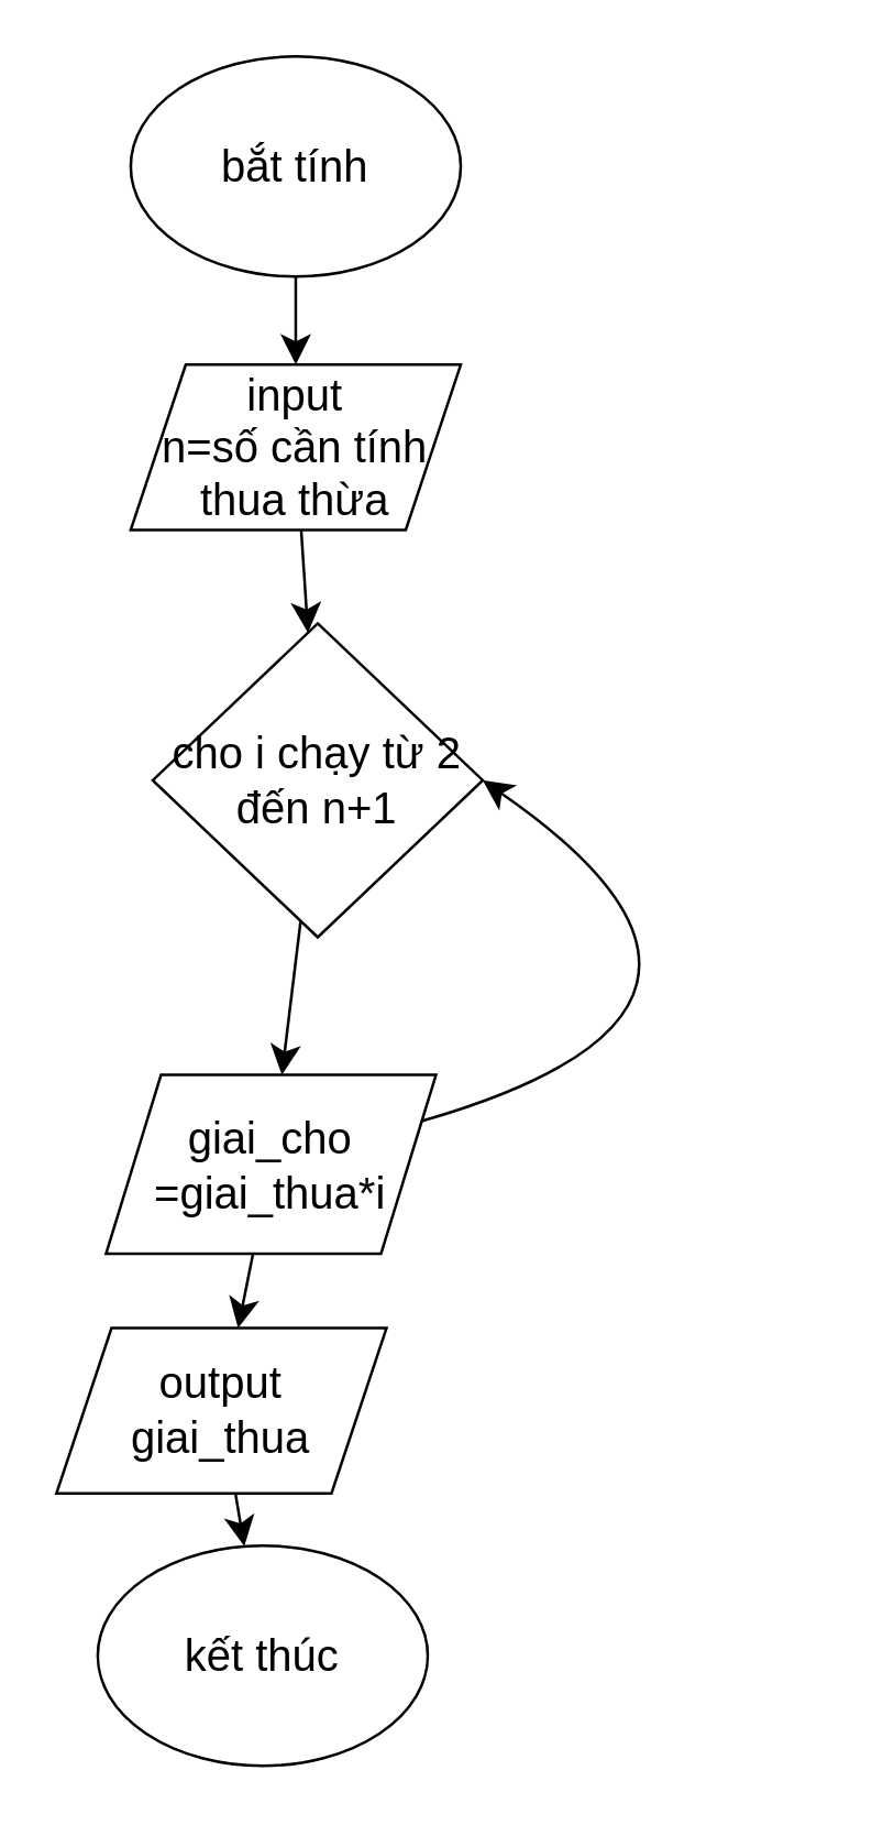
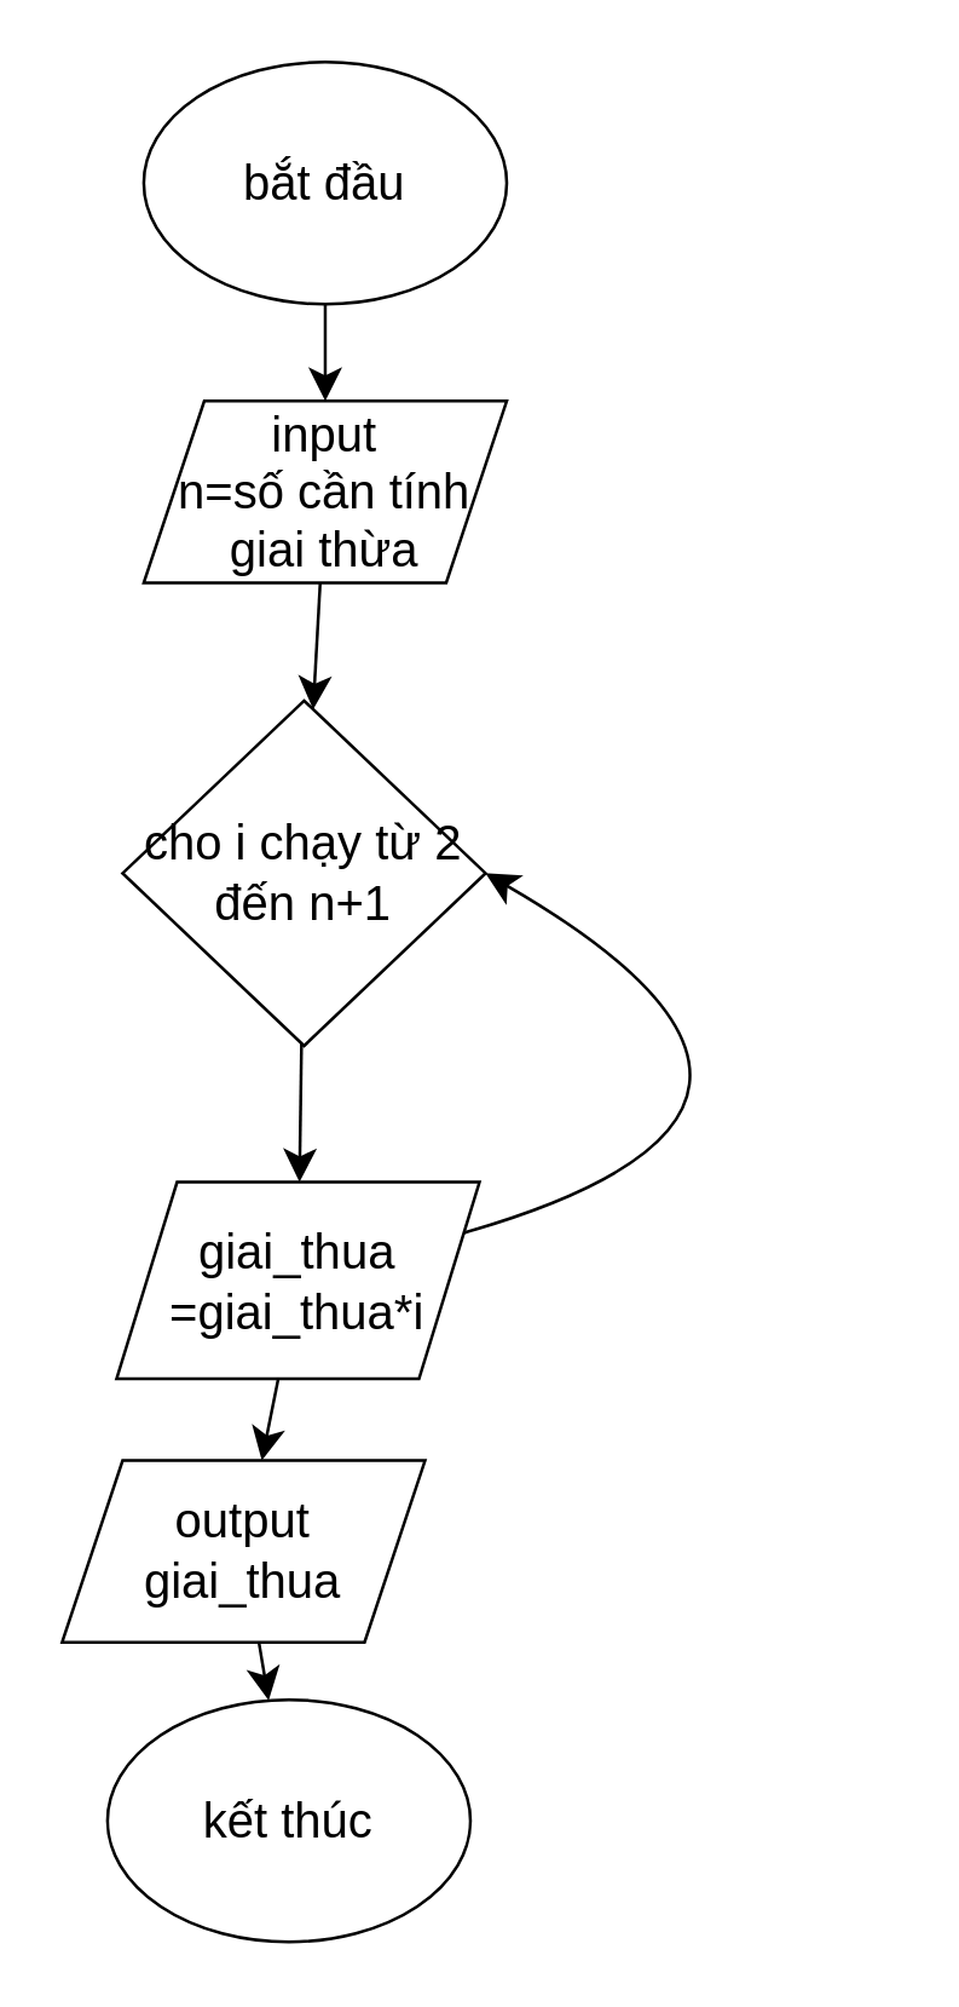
  <mxCell id="0" />
  <mxCell id="1" parent="0" />
  <mxCell id="2" style="edgeStyle=none;curved=1;rounded=0;orthogonalLoop=1;jettySize=auto;html=1;fontSize=12;startSize=8;endSize=8;" edge="1" parent="1" source="3" target="5"><mxGeometry relative="1" as="geometry"><mxPoint x="107" y="129.8" as="targetPoint" /></mxGeometry></mxCell>
- <mxCell id="3" value="bắt tính" style="ellipse;whiteSpace=wrap;html=1;fontSize=16;" vertex="1" parent="1"><mxGeometry x="47" y="20" width="120" height="80" as="geometry" /></mxCell>
+ <mxCell id="3" value="bắt đầu" style="ellipse;whiteSpace=wrap;html=1;fontSize=16;" vertex="1" parent="1"><mxGeometry x="47" y="20" width="120" height="80" as="geometry" /></mxCell>
  <mxCell id="4" style="edgeStyle=none;curved=1;rounded=0;orthogonalLoop=1;jettySize=auto;html=1;fontSize=12;startSize=8;endSize=8;" edge="1" parent="1" source="5" target="7"><mxGeometry relative="1" as="geometry"><mxPoint x="107" y="229.8" as="targetPoint" /></mxGeometry></mxCell>
- <mxCell id="5" value="input&lt;br&gt;n=số cần tính thua thừa" style="shape=parallelogram;perimeter=parallelogramPerimeter;whiteSpace=wrap;html=1;fixedSize=1;fontSize=16;" vertex="1" parent="1"><mxGeometry x="47" y="132" width="120" height="60" as="geometry" /></mxCell>
+ <mxCell id="5" value="input&lt;br&gt;n=số cần tính giai thừa" style="shape=parallelogram;perimeter=parallelogramPerimeter;whiteSpace=wrap;html=1;fixedSize=1;fontSize=16;" vertex="1" parent="1"><mxGeometry x="47" y="132" width="120" height="60" as="geometry" /></mxCell>
  <mxCell id="6" style="edgeStyle=none;curved=1;rounded=0;orthogonalLoop=1;jettySize=auto;html=1;fontSize=12;startSize=8;endSize=8;" edge="1" parent="1" source="7" target="10"><mxGeometry relative="1" as="geometry"><mxPoint x="100" y="381.8" as="targetPoint" /></mxGeometry></mxCell>
- <mxCell id="7" value="cho i chạy từ 2 đến n+1" style="rhombus;whiteSpace=wrap;html=1;fontSize=16;" vertex="1" parent="1"><mxGeometry x="55" y="226" width="120" height="114" as="geometry" /></mxCell>
+ <mxCell id="7" value="cho i chạy từ 2 đến n+1" style="rhombus;whiteSpace=wrap;html=1;fontSize=16;" vertex="1" parent="1"><mxGeometry x="40" y="231" width="120" height="114" as="geometry" /></mxCell>
  <mxCell id="8" style="edgeStyle=none;curved=1;rounded=0;orthogonalLoop=1;jettySize=auto;html=1;fontSize=12;startSize=8;endSize=8;entryX=1;entryY=0.5;entryDx=0;entryDy=0;" edge="1" parent="1" source="10" target="7"><mxGeometry relative="1" as="geometry"><mxPoint x="260" y="275" as="targetPoint" /><Array as="points"><mxPoint x="295" y="366" /></Array></mxGeometry></mxCell>
  <mxCell id="9" style="edgeStyle=none;curved=1;rounded=0;orthogonalLoop=1;jettySize=auto;html=1;fontSize=12;startSize=8;endSize=8;" edge="1" parent="1" source="10" target="12"><mxGeometry relative="1" as="geometry"><mxPoint x="98" y="503.4" as="targetPoint" /></mxGeometry></mxCell>
- <mxCell id="10" value="giai_cho&lt;br&gt;=giai_thua*i" style="shape=parallelogram;perimeter=parallelogramPerimeter;whiteSpace=wrap;html=1;fixedSize=1;fontSize=16;" vertex="1" parent="1"><mxGeometry x="38" y="390" width="120" height="65" as="geometry" /></mxCell>
+ <mxCell id="10" value="giai_thua&lt;br&gt;=giai_thua*i" style="shape=parallelogram;perimeter=parallelogramPerimeter;whiteSpace=wrap;html=1;fixedSize=1;fontSize=16;" vertex="1" parent="1"><mxGeometry x="38" y="390" width="120" height="65" as="geometry" /></mxCell>
  <mxCell id="11" style="edgeStyle=none;curved=1;rounded=0;orthogonalLoop=1;jettySize=auto;html=1;fontSize=12;startSize=8;endSize=8;" edge="1" parent="1" source="12" target="13"><mxGeometry relative="1" as="geometry"><mxPoint x="95" y="579.4" as="targetPoint" /></mxGeometry></mxCell>
  <mxCell id="12" value="output&lt;br&gt;giai_thua" style="shape=parallelogram;perimeter=parallelogramPerimeter;whiteSpace=wrap;html=1;fixedSize=1;fontSize=16;" vertex="1" parent="1"><mxGeometry x="20" y="482" width="120" height="60" as="geometry" /></mxCell>
  <mxCell id="13" value="kết thúc" style="ellipse;whiteSpace=wrap;html=1;fontSize=16;" vertex="1" parent="1"><mxGeometry x="35" y="561" width="120" height="80" as="geometry" /></mxCell>
